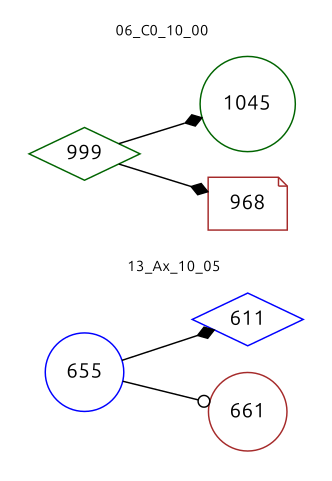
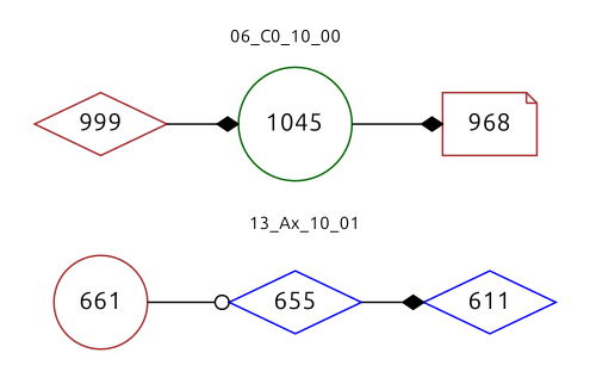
  digraph {
    fontname=Ubuntu
    rankdir=LR
    node [color=blue fontname=Ubuntu shape=circle]
    edge [arrowhead=diamond color=black fontname=Ubuntu]
-   n1 [label=655]
+   n1 [label=655 shape=diamond]
    n2 [color=brown label=661]
    n3 [label=611 shape=diamond]
-   n4 [color=darkgreen label=999 shape=diamond]
+   n4 [color=brown label=999 shape=diamond]
    n5 [color=brown label=968 shape=note]
    n6 [color=darkgreen label=1045]
    subgraph cluster_1 {
      color=white
      fontsize=10
-     label="13_Ax_10_05"
+     label="13_Ax_10_01"
      n1
      n2
      n3
    }
    subgraph cluster_2 {
      color=white
      fontsize=10
      label="06_C0_10_00"
      n4
      n5
      n6
    }
-   n1 -> n2 [arrowhead=odot]
+   n2 -> n1 [arrowhead=odot]
    n1 -> n3
-   n4 -> n5
+   n6 -> n5
    n4 -> n6
  }
